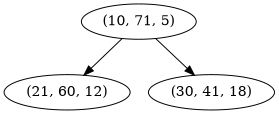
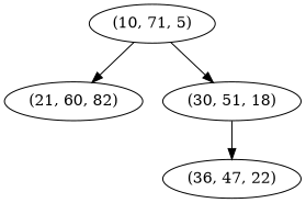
  digraph {
    "(10, 71, 5)"
-   "(21, 60, 12)"
-   "(30, 51, 18)" [label="(30, 41, 18)"]
+   "(21, 60, 12)" [label="(21, 60, 82)"]
+   "(30, 51, 18)"
+   "(36, 47, 22)"
    "(10, 71, 5)" -> "(21, 60, 12)"
    "(10, 71, 5)" -> "(30, 51, 18)"
+   "(30, 51, 18)" -> "(36, 47, 22)"
  }
